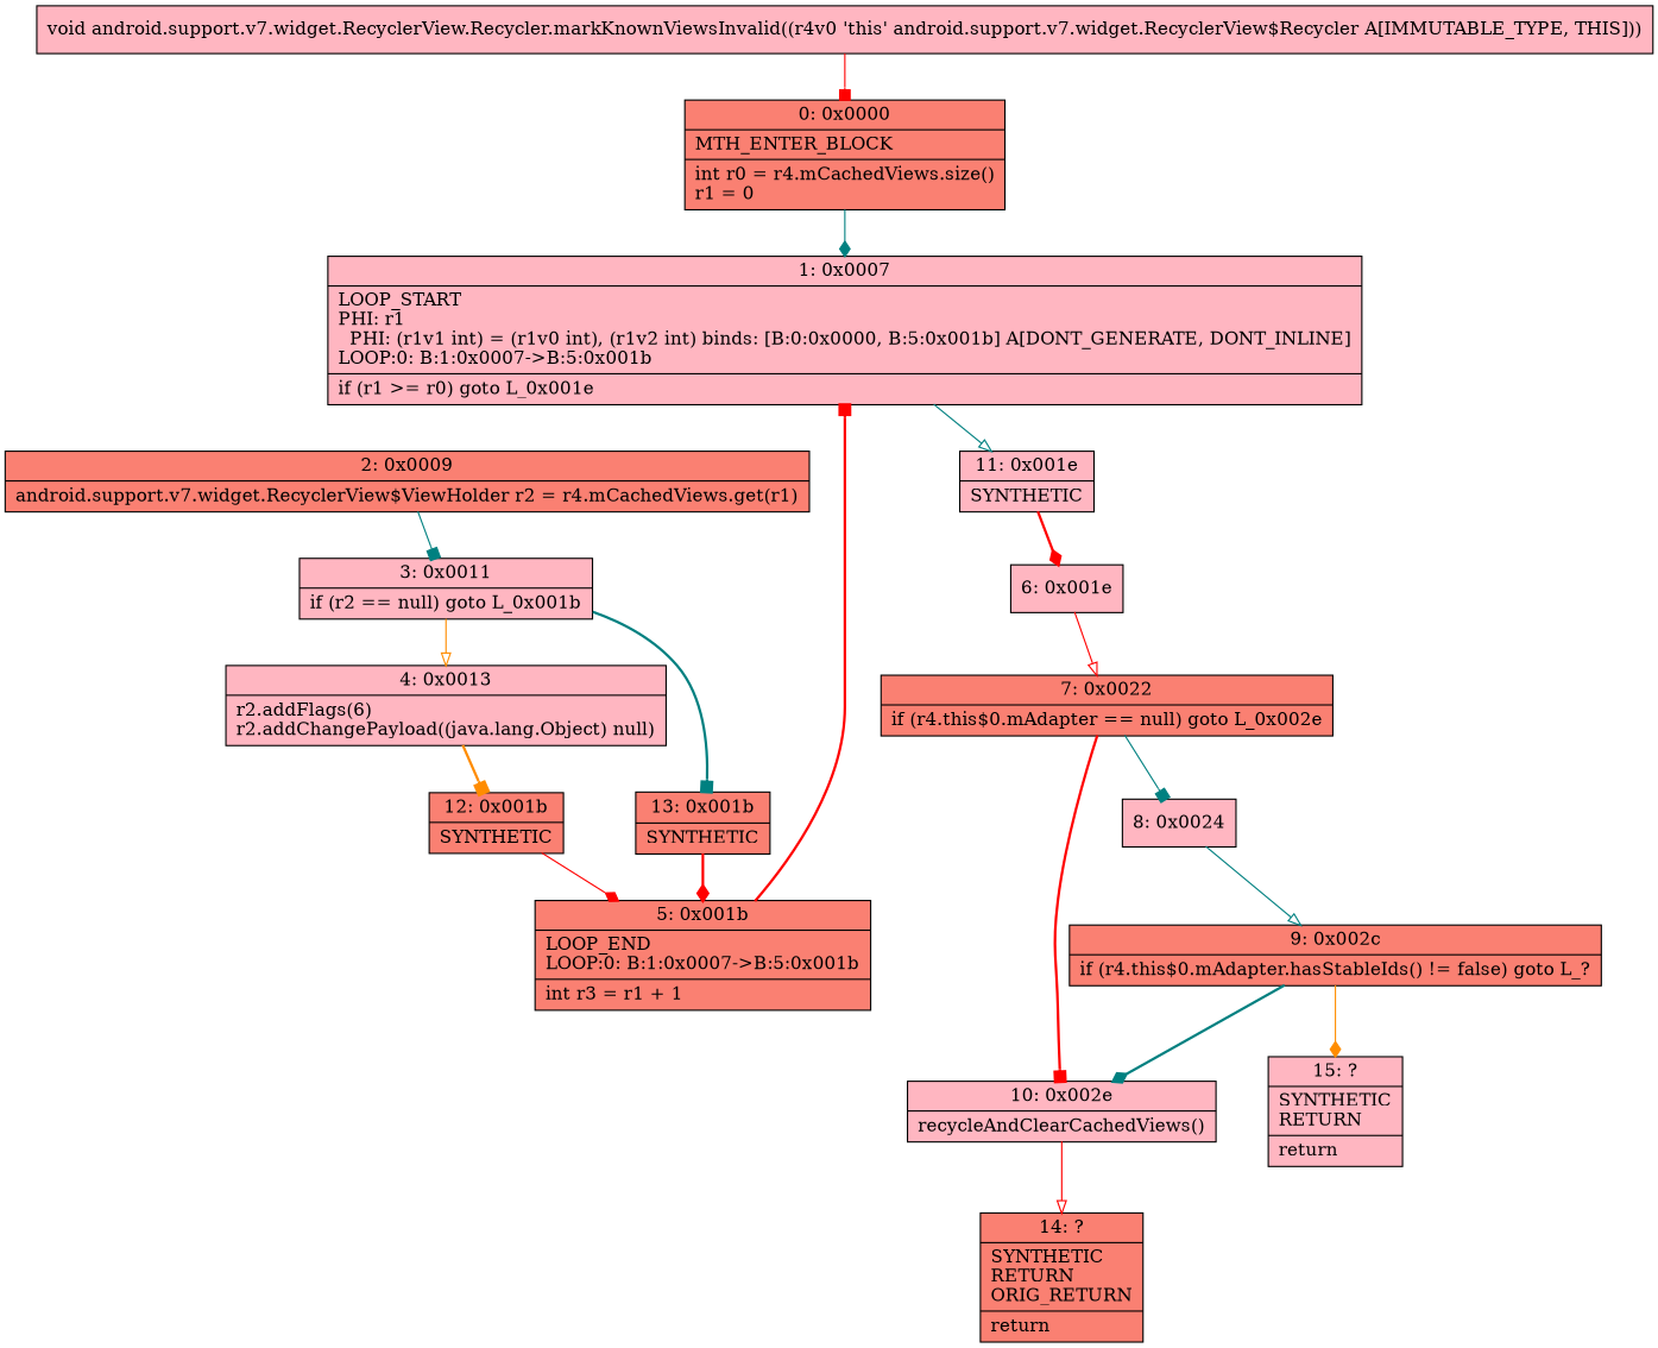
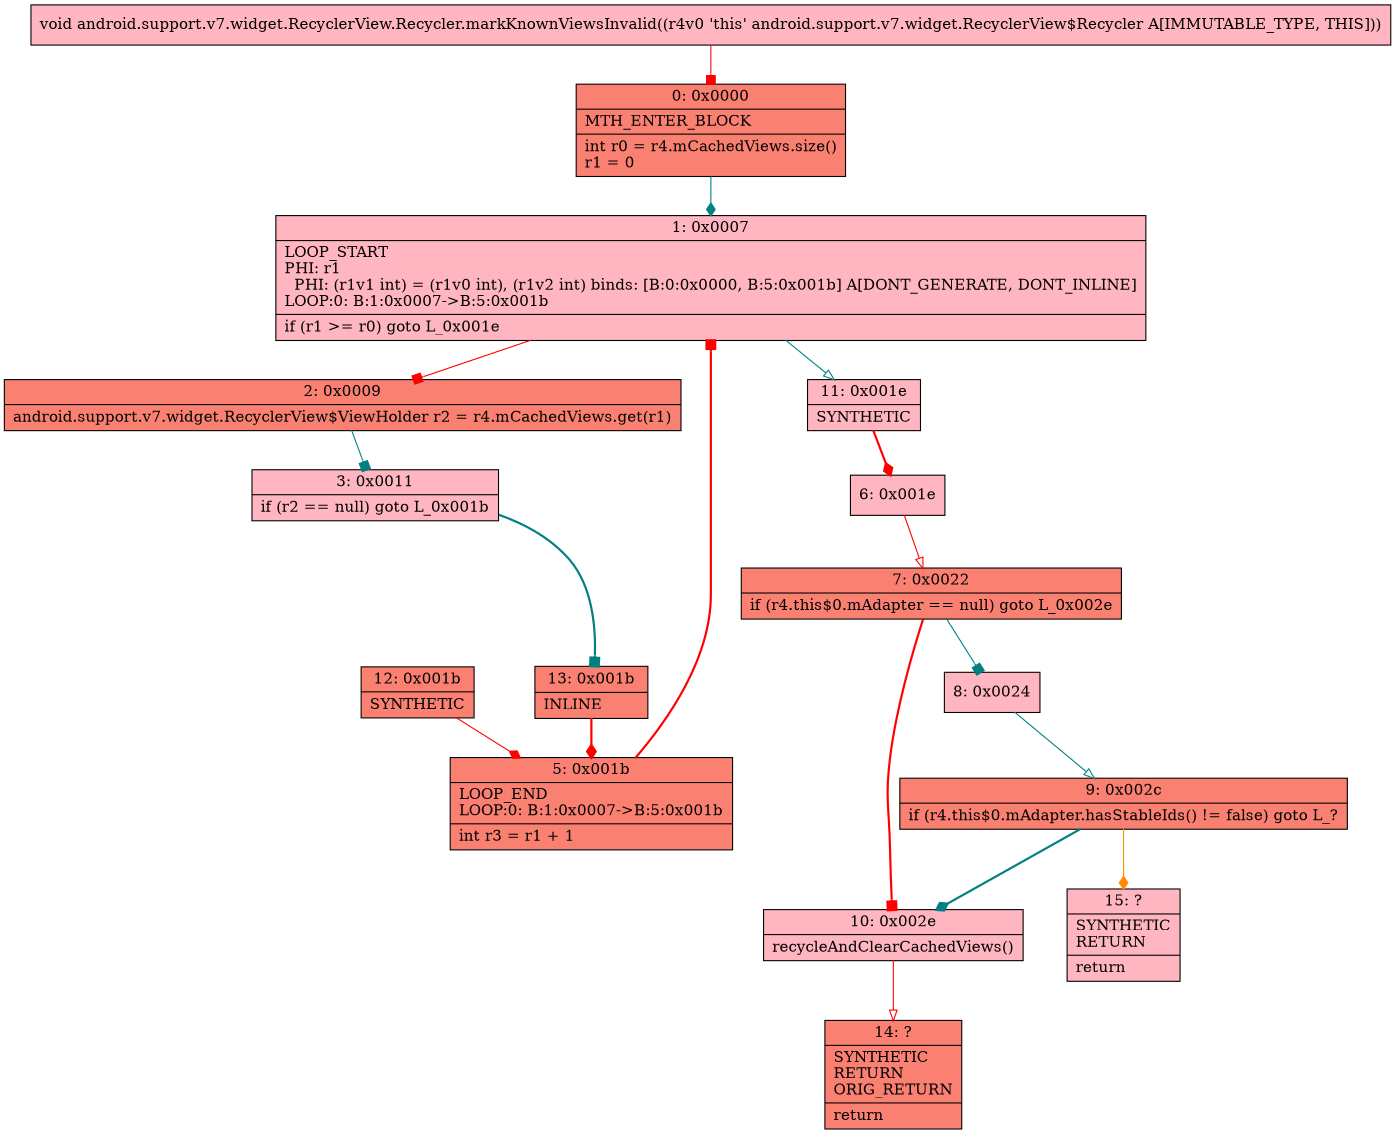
  digraph {
    node [fillcolor=lightpink shape=record style=filled]
    edge [arrowhead=box color=red style=solid]
    n1 [fillcolor=salmon label="{0\:\ 0x0000|MTH_ENTER_BLOCK\l|int r0 = r4.mCachedViews.size()\lr1 = 0\l}"]
    n2 [label="{1\:\ 0x0007|LOOP_START\lPHI: r1 \l  PHI: (r1v1 int) = (r1v0 int), (r1v2 int) binds: [B:0:0x0000, B:5:0x001b] A[DONT_GENERATE, DONT_INLINE]\lLOOP:0: B:1:0x0007\-\>B:5:0x001b\l|if (r1 \>= r0) goto L_0x001e\l}"]
    n3 [fillcolor=salmon label="{2\:\ 0x0009|android.support.v7.widget.RecyclerView$ViewHolder r2 = r4.mCachedViews.get(r1)\l}"]
    n4 [label="{11\:\ 0x001e|SYNTHETIC\l}"]
    n5 [label="{3\:\ 0x0011|if (r2 == null) goto L_0x001b\l}"]
    n6 [label="{6\:\ 0x001e}"]
-   n7 [label="{4\:\ 0x0013|r2.addFlags(6)\lr2.addChangePayload((java.lang.Object) null)\l}"]
-   n8 [fillcolor=salmon label="{13\:\ 0x001b|SYNTHETIC\l}"]
+   n8 [fillcolor=salmon label="{13\:\ 0x001b|INLINE\l}"]
    n9 [fillcolor=salmon label="{12\:\ 0x001b|SYNTHETIC\l}"]
    n10 [fillcolor=salmon label="{5\:\ 0x001b|LOOP_END\lLOOP:0: B:1:0x0007\-\>B:5:0x001b\l|int r3 = r1 + 1\l}"]
    n11 [fillcolor=salmon label="{7\:\ 0x0022|if (r4.this$0.mAdapter == null) goto L_0x002e\l}"]
    n12 [label="{8\:\ 0x0024}"]
    n13 [label="{10\:\ 0x002e|recycleAndClearCachedViews()\l}"]
    n14 [fillcolor=salmon label="{9\:\ 0x002c|if (r4.this$0.mAdapter.hasStableIds() != false) goto L_?\l}"]
    n15 [fillcolor=salmon label="{14\:\ ?|SYNTHETIC\lRETURN\lORIG_RETURN\l|return\l}"]
    n16 [label="{15\:\ ?|SYNTHETIC\lRETURN\l|return\l}"]
    n17 [label="{void android.support.v7.widget.RecyclerView.Recycler.markKnownViewsInvalid((r4v0 'this' android.support.v7.widget.RecyclerView$Recycler A[IMMUTABLE_TYPE, THIS])) }"]
    n1 -> n2 [arrowhead=diamond color=teal]
+   n2 -> n3
    n2 -> n4 [arrowhead=onormal color=teal]
    n3 -> n5 [color=teal]
    n4 -> n6 [arrowhead=diamond style=bold]
-   n5 -> n7 [arrowhead=onormal color=darkorange]
    n5 -> n8 [color=teal style=bold]
    n6 -> n11 [arrowhead=onormal]
-   n7 -> n9 [color=darkorange style=bold]
    n8 -> n10 [arrowhead=diamond style=bold]
    n9 -> n10 [arrowhead=diamond]
    n10 -> n2 [style=bold]
    n11 -> n12 [color=teal]
    n11 -> n13 [style=bold]
    n12 -> n14 [arrowhead=onormal color=teal]
    n13 -> n15 [arrowhead=onormal]
    n14 -> n13 [arrowhead=diamond color=teal style=bold]
    n14 -> n16 [arrowhead=diamond color=darkorange]
    n17 -> n1
  }
